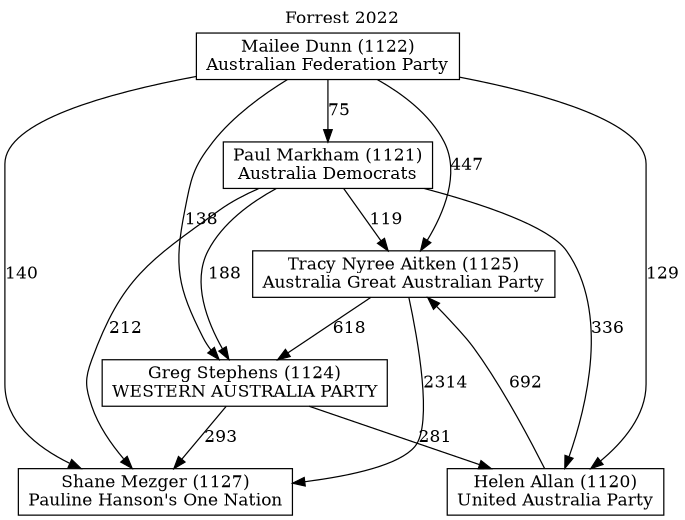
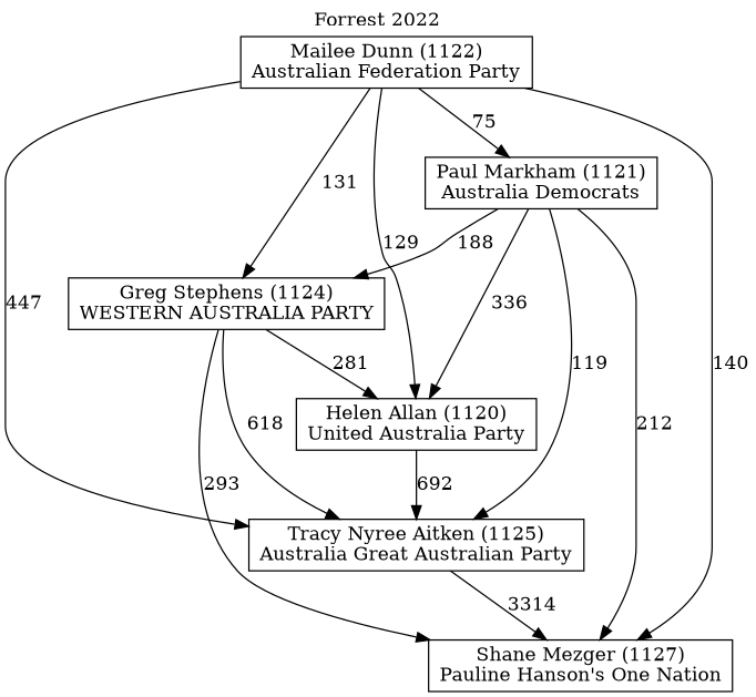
  digraph {
    label="Forrest 2022"
    labelloc=t
    mclimit=10
    node [shape=box]
    n1 [label="Shane Mezger (1127)\nPauline Hanson's One Nation"]
    n2 [label="Tracy Nyree Aitken (1125)\nAustralia Great Australian Party"]
    n3 [label="Helen Allan (1120)\nUnited Australia Party"]
    n4 [label="Greg Stephens (1124)\nWESTERN AUSTRALIA PARTY"]
    n5 [label="Paul Markham (1121)\nAustralia Democrats"]
    n6 [label="Mailee Dunn (1122)\nAustralian Federation Party"]
-   n2 -> n1 [label=2314]
+   n2 -> n1 [label=3314]
    n3 -> n2 [label=692]
    n4 -> n1 [label=293]
-   n2 -> n4 [label=618]
+   n4 -> n2 [label=618]
    n4 -> n3 [label=281]
    n5 -> n1 [label=212]
    n5 -> n2 [label=119]
    n5 -> n3 [label=336]
    n5 -> n4 [label=188]
    n6 -> n1 [label=140]
    n6 -> n2 [label=447]
    n6 -> n3 [label=129]
-   n6 -> n4 [label=138]
+   n6 -> n4 [label=131]
    n6 -> n5 [label=75]
  }
